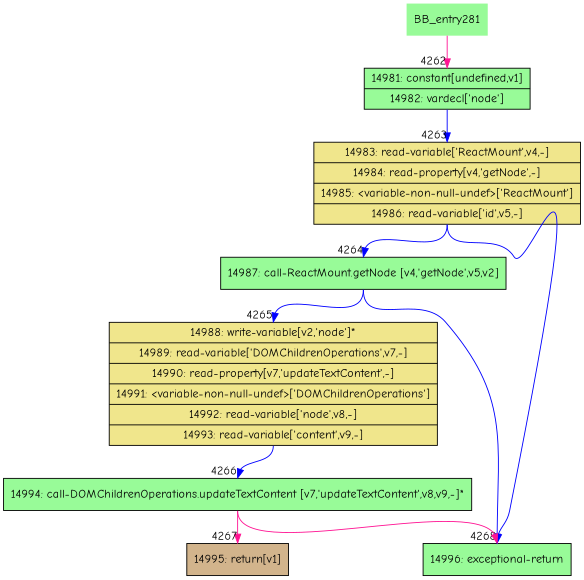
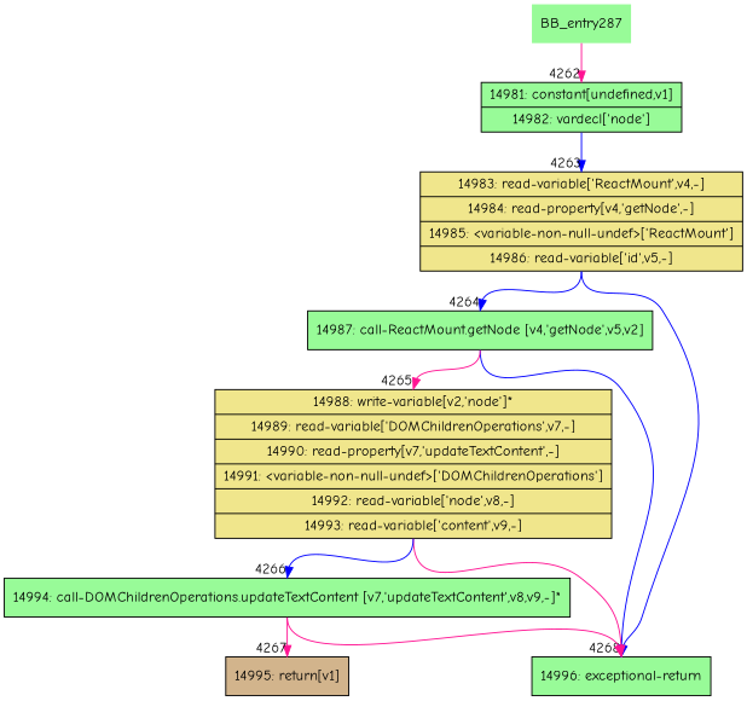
  digraph {
    fontname="Comic Neue"
    rankdir=TD
    node [fillcolor=palegreen fontname="Comic Neue" shape=record style=filled]
    edge [color=blue fontname="Comic Neue" headport=n tailport=s]
-   BB_entry287 [shape=none label=BB_entry281]
+   BB_entry287 [shape=none]
    n2 [label="{14981: constant[undefined,v1]|14982: vardecl['node']}"]
    n3 [fillcolor=khaki label="{14983: read-variable['ReactMount',v4,-]|14984: read-property[v4,'getNode',-]|14985: \<variable-non-null-undef\>['ReactMount']|14986: read-variable['id',v5,-]}"]
    n4 [label="{14987: call-ReactMount.getNode [v4,'getNode',v5,v2]}"]
    n5 [label="{14996: exceptional-return}"]
    n6 [fillcolor=khaki label="{14988: write-variable[v2,'node']*|14989: read-variable['DOMChildrenOperations',v7,-]|14990: read-property[v7,'updateTextContent',-]|14991: \<variable-non-null-undef\>['DOMChildrenOperations']|14992: read-variable['node',v8,-]|14993: read-variable['content',v9,-]}"]
    n7 [label="{14994: call-DOMChildrenOperations.updateTextContent [v7,'updateTextContent',v8,v9,-]*}"]
    n8 [fillcolor=tan label="{14995: return[v1]}"]
    BB_entry287 -> n2 [color=deeppink headlabel="    4262"]
    n2 -> n3 [headlabel="      4263"]
    n3 -> n4 [headlabel="      4264"]
    n3 -> n5 [headlabel="      4268"]
    n4 -> n5
-   n4 -> n6 [headlabel="      4265"]
+   n4 -> n6 [color=deeppink headlabel="      4265"]
+   n6 -> n5 [color=deeppink]
    n6 -> n7 [headlabel="      4266"]
    n7 -> n5 [color=deeppink]
    n7 -> n8 [color=deeppink headlabel="      4267"]
  }
